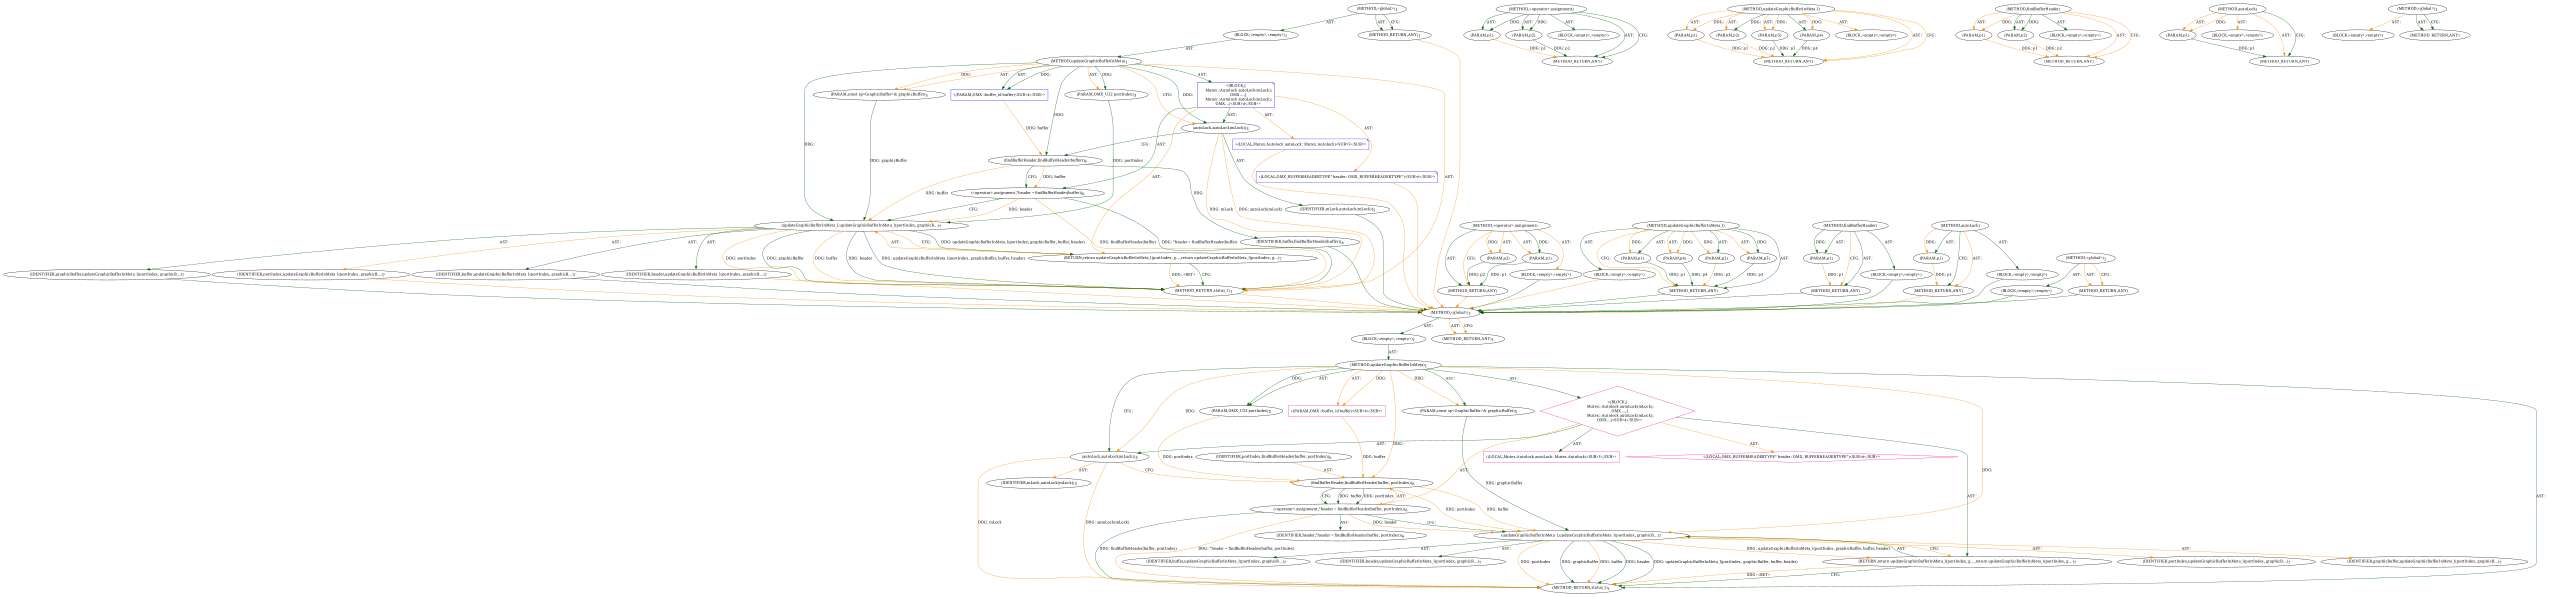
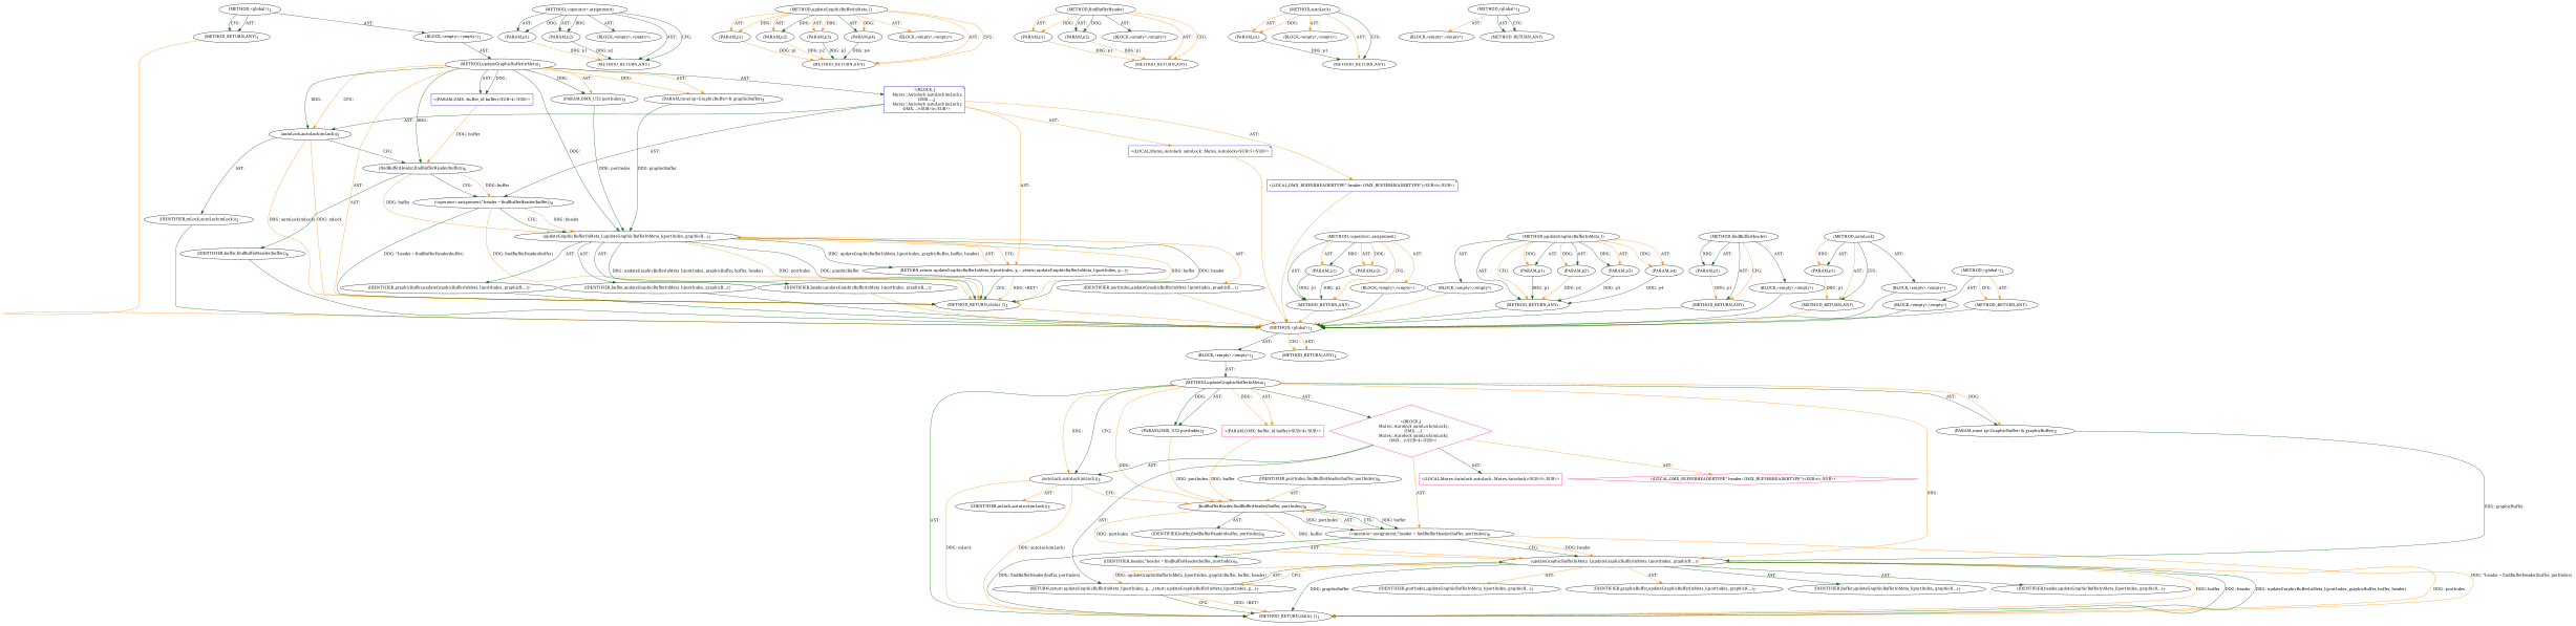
  digraph {
    fontname="PT Serif"
    node [fontname="PT Serif"]
    edge [color=darkgreen fontname="PT Serif"]
    n1 [label=<(METHOD,&lt;global&gt;)<SUB>1</SUB>>]
    n2 [label=<(BLOCK,&lt;empty&gt;,&lt;empty&gt;)<SUB>1</SUB>>]
    n3 [label=<(METHOD_RETURN,ANY)<SUB>1</SUB>>]
    n4 [label=<(METHOD,updateGraphicBufferInMeta)<SUB>1</SUB>>]
    n5 [label=<(METHOD,&lt;global&gt;)<SUB>1</SUB>>]
    n6 [label=<(PARAM,OMX_U32 portIndex)<SUB>3</SUB>>]
    n7 [label=<(PARAM,const sp&lt;GraphicBuffer&gt;&amp; graphicBuffer)<SUB>3</SUB>>]
    n8 [color=blue label="<(PARAM,OMX::buffer_id buffer)<SUB>4</SUB>>" shape=box]
    n9 [color=blue label="<(BLOCK,{\n     Mutex::Autolock autoLock(mLock);\n    OMX...,{\n     Mutex::Autolock autoLock(mLock);\n    OMX...)<SUB>4</SUB>>" shape=note]
    n10 [label=<(autoLock,autoLock(mLock))<SUB>5</SUB>>]
    n11 [label=<(findBufferHeader,findBufferHeader(buffer))<SUB>6</SUB>>]
    n12 [label=<(updateGraphicBufferInMeta_l,updateGraphicBufferInMeta_l(portIndex, graphicB...)<SUB>7</SUB>>]
    n13 [label=<(METHOD_RETURN,status_t)<SUB>1</SUB>>]
    n14 [color=blue label="<(LOCAL,Mutex.Autolock autoLock: Mutex.Autolock)<SUB>5</SUB>>" shape=note]
    n15 [color=blue label="<(LOCAL,OMX_BUFFERHEADERTYPE* header: OMX_BUFFERHEADERTYPE*)<SUB>6</SUB>>" shape=note]
    n16 [label=<(&lt;operator&gt;.assignment,*header = findBufferHeader(buffer))<SUB>6</SUB>>]
    n17 [label=<(RETURN,return updateGraphicBufferInMeta_l(portIndex, g...,return updateGraphicBufferInMeta_l(portIndex, g...)<SUB>7</SUB>>]
    n18 [label=<(IDENTIFIER,mLock,autoLock(mLock))<SUB>5</SUB>>]
    n19 [label=<(IDENTIFIER,buffer,findBufferHeader(buffer))<SUB>6</SUB>>]
    n20 [label=<(IDENTIFIER,portIndex,updateGraphicBufferInMeta_l(portIndex, graphicB...)<SUB>7</SUB>>]
    n21 [label=<(IDENTIFIER,graphicBuffer,updateGraphicBufferInMeta_l(portIndex, graphicB...)<SUB>7</SUB>>]
    n22 [label=<(IDENTIFIER,buffer,updateGraphicBufferInMeta_l(portIndex, graphicB...)<SUB>7</SUB>>]
    n23 [label=<(IDENTIFIER,header,updateGraphicBufferInMeta_l(portIndex, graphicB...)<SUB>7</SUB>>]
    n24 [label=<(BLOCK,&lt;empty&gt;,&lt;empty&gt;)<SUB>1</SUB>>]
    n25 [label=<(METHOD_RETURN,ANY)<SUB>1</SUB>>]
    n26 [label=<(METHOD,&lt;operator&gt;.assignment)>]
    n27 [label=<(PARAM,p1)>]
    n28 [label=<(PARAM,p2)>]
    n29 [label=<(BLOCK,&lt;empty&gt;,&lt;empty&gt;)>]
    n30 [label=<(METHOD_RETURN,ANY)>]
    n31 [label=<(METHOD,updateGraphicBufferInMeta_l)>]
    n32 [label=<(PARAM,p1)>]
    n33 [label=<(PARAM,p2)>]
    n34 [label=<(PARAM,p3)>]
    n35 [label=<(PARAM,p4)>]
    n36 [label=<(BLOCK,&lt;empty&gt;,&lt;empty&gt;)>]
    n37 [label=<(METHOD_RETURN,ANY)>]
    n38 [label=<(METHOD,findBufferHeader)>]
    n39 [label=<(PARAM,p1)>]
    n40 [label=<(BLOCK,&lt;empty&gt;,&lt;empty&gt;)>]
    n41 [label=<(METHOD_RETURN,ANY)>]
    n42 [label=<(METHOD,autoLock)>]
    n43 [label=<(PARAM,p1)>]
    n44 [label=<(BLOCK,&lt;empty&gt;,&lt;empty&gt;)>]
    n45 [label=<(METHOD_RETURN,ANY)>]
    n46 [label=<(METHOD,&lt;global&gt;)<SUB>1</SUB>>]
    n47 [label=<(BLOCK,&lt;empty&gt;,&lt;empty&gt;)>]
    n48 [label=<(METHOD_RETURN,ANY)>]
    n49 [label=<(METHOD,updateGraphicBufferInMeta)<SUB>1</SUB>>]
    n50 [label=<(PARAM,OMX_U32 portIndex)<SUB>3</SUB>>]
    n51 [label=<(PARAM,const sp&lt;GraphicBuffer&gt;&amp; graphicBuffer)<SUB>3</SUB>>]
    n52 [color=deeppink label="<(PARAM,OMX::buffer_id buffer)<SUB>4</SUB>>" shape=box]
    n53 [color=deeppink label="<(BLOCK,{\n     Mutex::Autolock autoLock(mLock);\n    OMX...,{\n     Mutex::Autolock autoLock(mLock);\n    OMX...)<SUB>4</SUB>>" shape=diamond]
    n54 [label=<(autoLock,autoLock(mLock))<SUB>5</SUB>>]
    n55 [label=<(findBufferHeader,findBufferHeader(buffer, portIndex))<SUB>6</SUB>>]
    n56 [label=<(updateGraphicBufferInMeta_l,updateGraphicBufferInMeta_l(portIndex, graphicB...)<SUB>7</SUB>>]
    n57 [label=<(METHOD_RETURN,status_t)<SUB>1</SUB>>]
    n58 [color=deeppink label="<(LOCAL,Mutex.Autolock autoLock: Mutex.Autolock)<SUB>5</SUB>>" shape=box]
    n59 [color=deeppink label="<(LOCAL,OMX_BUFFERHEADERTYPE* header: OMX_BUFFERHEADERTYPE*)<SUB>6</SUB>>" shape=diamond]
    n60 [label=<(&lt;operator&gt;.assignment,*header = findBufferHeader(buffer, portIndex))<SUB>6</SUB>>]
    n61 [label=<(RETURN,return updateGraphicBufferInMeta_l(portIndex, g...,return updateGraphicBufferInMeta_l(portIndex, g...)<SUB>7</SUB>>]
    n62 [label=<(IDENTIFIER,mLock,autoLock(mLock))<SUB>5</SUB>>]
+   n63 [label=<(IDENTIFIER,buffer,findBufferHeader(buffer, portIndex))<SUB>6</SUB>>]
    n64 [label=<(IDENTIFIER,portIndex,updateGraphicBufferInMeta_l(portIndex, graphicB...)<SUB>7</SUB>>]
    n65 [label=<(IDENTIFIER,graphicBuffer,updateGraphicBufferInMeta_l(portIndex, graphicB...)<SUB>7</SUB>>]
    n66 [label=<(IDENTIFIER,buffer,updateGraphicBufferInMeta_l(portIndex, graphicB...)<SUB>7</SUB>>]
    n67 [label=<(IDENTIFIER,header,updateGraphicBufferInMeta_l(portIndex, graphicB...)<SUB>7</SUB>>]
    n68 [label=<(IDENTIFIER,header,*header = findBufferHeader(buffer, portIndex))<SUB>6</SUB>>]
    n69 [label=<(IDENTIFIER,portIndex,findBufferHeader(buffer, portIndex))<SUB>6</SUB>>]
    n70 [label=<(METHOD,&lt;operator&gt;.assignment)>]
    n71 [label=<(PARAM,p1)>]
    n72 [label=<(PARAM,p2)>]
    n73 [label=<(BLOCK,&lt;empty&gt;,&lt;empty&gt;)>]
    n74 [label=<(METHOD_RETURN,ANY)>]
    n75 [label=<(METHOD,updateGraphicBufferInMeta_l)>]
    n76 [label=<(PARAM,p1)>]
    n77 [label=<(PARAM,p2)>]
    n78 [label=<(PARAM,p3)>]
    n79 [label=<(PARAM,p4)>]
    n80 [label=<(BLOCK,&lt;empty&gt;,&lt;empty&gt;)>]
    n81 [label=<(METHOD_RETURN,ANY)>]
    n82 [label=<(METHOD,findBufferHeader)>]
    n83 [label=<(PARAM,p1)>]
    n84 [label=<(PARAM,p2)>]
    n85 [label=<(BLOCK,&lt;empty&gt;,&lt;empty&gt;)>]
    n86 [label=<(METHOD_RETURN,ANY)>]
    n87 [label=<(METHOD,autoLock)>]
    n88 [label=<(PARAM,p1)>]
    n89 [label=<(BLOCK,&lt;empty&gt;,&lt;empty&gt;)>]
    n90 [label=<(METHOD_RETURN,ANY)>]
    n91 [label=<(METHOD,&lt;global&gt;)<SUB>1</SUB>>]
    n92 [label=<(BLOCK,&lt;empty&gt;,&lt;empty&gt;)>]
    n93 [label=<(METHOD_RETURN,ANY)>]
    n1 -> n2 [label="AST: "]
    n1 -> n3 [label="AST: "]
    n1 -> n3 [label="CFG: "]
    n2 -> n4 [label="AST: "]
    n3 -> n5 [color=darkorange]
    n4 -> n6 [color=darkorange label="AST: "]
    n4 -> n6 [label="DDG: "]
    n4 -> n7 [color=darkorange label="AST: "]
    n4 -> n7 [color=darkorange label="DDG: "]
    n4 -> n8 [label="AST: "]
    n4 -> n8 [label="DDG: "]
    n4 -> n9 [label="AST: "]
    n4 -> n10 [color=darkorange label="CFG: "]
    n4 -> n10 [label="DDG: "]
    n4 -> n11 [label="DDG: "]
    n4 -> n12 [label="DDG: "]
    n4 -> n13 [color=darkorange label="AST: "]
    n5 -> n24 [label="AST: "]
    n5 -> n25 [color=darkorange label="AST: "]
    n5 -> n25 [color=darkorange label="CFG: "]
    n6 -> n12 [label="DDG: portIndex"]
    n7 -> n12 [label="DDG: graphicBuffer"]
    n8 -> n11 [color=darkorange label="DDG: buffer"]
    n9 -> n10 [label="AST: "]
    n9 -> n14 [color=darkorange label="AST: "]
    n9 -> n15 [color=darkorange label="AST: "]
    n9 -> n16 [label="AST: "]
    n9 -> n17 [color=darkorange label="AST: "]
    n10 -> n11 [label="CFG: "]
    n10 -> n13 [color=darkorange label="DDG: autoLock(mLock)"]
    n10 -> n13 [color=darkorange label="DDG: mLock"]
    n10 -> n18 [label="AST: "]
    n11 -> n12 [color=darkorange label="DDG: buffer"]
    n11 -> n16 [label="CFG: "]
    n11 -> n16 [color=darkorange label="DDG: buffer"]
-   n11 -> n19 [label="DDG: "]
+   n11 -> n19 [label="AST: "]
    n12 -> n13 [color=darkorange label="DDG: portIndex"]
    n12 -> n13 [label="DDG: graphicBuffer"]
    n12 -> n13 [color=darkorange label="DDG: buffer"]
    n12 -> n13 [label="DDG: header"]
    n12 -> n13 [label="DDG: updateGraphicBufferInMeta_l(portIndex, graphicBuffer, buffer, header)"]
    n12 -> n17 [color=darkorange label="CFG: "]
    n12 -> n17 [label="DDG: updateGraphicBufferInMeta_l(portIndex, graphicBuffer, buffer, header)"]
    n12 -> n20 [color=darkorange label="AST: "]
    n12 -> n21 [label="AST: "]
    n12 -> n22 [label="AST: "]
    n12 -> n23 [label="AST: "]
    n13 -> n5 [color=darkorange]
    n14 -> n5 [color=darkorange]
    n15 -> n5 [color=darkorange]
    n16 -> n12 [label="CFG: "]
    n16 -> n12 [color=darkorange label="DDG: header"]
    n16 -> n13 [color=darkorange label="DDG: findBufferHeader(buffer)"]
    n16 -> n13 [label="DDG: *header = findBufferHeader(buffer)"]
    n17 -> n12 [color=darkorange label="AST: "]
    n17 -> n13 [label="CFG: "]
    n17 -> n13 [color=darkorange label="DDG: &lt;RET&gt;"]
    n18 -> n5
    n19 -> n5
    n20 -> n5 [color=darkorange]
    n21 -> n5
    n22 -> n5
    n23 -> n5 [color=darkorange]
    n24 -> n49 [label="AST: "]
    n26 -> n27 [color=darkorange label="AST: "]
    n26 -> n27 [label="DDG: "]
    n26 -> n28 [color=darkorange label="AST: "]
    n26 -> n28 [color=darkorange label="DDG: "]
    n26 -> n29 [color=darkorange label="AST: "]
    n26 -> n30 [label="AST: "]
    n26 -> n30 [color=darkorange label="CFG: "]
    n27 -> n30 [label="DDG: p1"]
    n28 -> n30 [label="DDG: p2"]
    n29 -> n5
    n30 -> n5 [color=darkorange]
    n31 -> n32 [label="AST: "]
    n31 -> n32 [color=darkorange label="DDG: "]
    n31 -> n33 [label="AST: "]
    n31 -> n33 [color=darkorange label="DDG: "]
    n31 -> n34 [color=darkorange label="AST: "]
    n31 -> n34 [label="DDG: "]
    n31 -> n35 [color=darkorange label="AST: "]
    n31 -> n35 [color=darkorange label="DDG: "]
    n31 -> n36 [label="AST: "]
    n31 -> n37 [label="AST: "]
    n31 -> n37 [color=darkorange label="CFG: "]
    n32 -> n37 [label="DDG: p1"]
    n33 -> n37 [color=darkorange label="DDG: p2"]
    n34 -> n37 [label="DDG: p3"]
    n35 -> n37 [label="DDG: p4"]
    n36 -> n5 [color=darkorange]
    n37 -> n5
    n38 -> n39 [label="AST: "]
    n38 -> n39 [label="DDG: "]
    n38 -> n40 [label="AST: "]
    n38 -> n41 [label="AST: "]
    n38 -> n41 [color=darkorange label="CFG: "]
    n39 -> n41 [color=darkorange label="DDG: p1"]
    n40 -> n5
    n41 -> n5
    n42 -> n43 [label="AST: "]
    n42 -> n43 [color=darkorange label="DDG: "]
    n42 -> n44 [label="AST: "]
    n42 -> n45 [color=darkorange label="AST: "]
    n42 -> n45 [label="CFG: "]
    n43 -> n45 [color=darkorange label="DDG: p1"]
    n44 -> n5
    n45 -> n5 [color=darkorange]
    n46 -> n47 [label="AST: "]
    n46 -> n48 [color=darkorange label="AST: "]
    n46 -> n48 [color=darkorange label="CFG: "]
    n47 -> n5
    n48 -> n5
    n49 -> n50 [label="AST: "]
    n49 -> n50 [label="DDG: "]
    n49 -> n51 [label="AST: "]
    n49 -> n51 [color=darkorange label="DDG: "]
    n49 -> n52 [color=darkorange label="AST: "]
    n49 -> n52 [color=darkorange label="DDG: "]
    n49 -> n53 [label="AST: "]
    n49 -> n54 [label="CFG: "]
    n49 -> n54 [color=darkorange label="DDG: "]
    n49 -> n55 [color=darkorange label="DDG: "]
    n49 -> n56 [color=darkorange label="DDG: "]
    n49 -> n57 [label="AST: "]
    n50 -> n55 [color=darkorange label="DDG: portIndex"]
    n51 -> n56 [label="DDG: graphicBuffer"]
    n52 -> n55 [color=darkorange label="DDG: buffer"]
    n53 -> n54 [label="AST: "]
    n53 -> n58 [label="AST: "]
    n53 -> n59 [color=darkorange label="AST: "]
    n53 -> n60 [color=darkorange label="AST: "]
    n53 -> n61 [label="AST: "]
    n54 -> n55 [color=darkorange label="CFG: "]
    n54 -> n57 [color=darkorange label="DDG: autoLock(mLock)"]
    n54 -> n57 [color=darkorange label="DDG: mLock"]
    n54 -> n62 [color=darkorange label="AST: "]
    n55 -> n56 [color=darkorange label="DDG: portIndex"]
    n55 -> n56 [color=darkorange label="DDG: buffer"]
    n55 -> n60 [label="CFG: "]
    n55 -> n60 [label="DDG: buffer"]
    n55 -> n60 [label="DDG: portIndex"]
+   n55 -> n63 [label="AST: "]
    n56 -> n57 [color=darkorange label="DDG: portIndex"]
    n56 -> n57 [label="DDG: graphicBuffer"]
    n56 -> n57 [color=darkorange label="DDG: buffer"]
    n56 -> n57 [label="DDG: header"]
    n56 -> n57 [label="DDG: updateGraphicBufferInMeta_l(portIndex, graphicBuffer, buffer, header)"]
    n56 -> n61 [color=darkorange label="CFG: "]
    n56 -> n61 [color=darkorange label="DDG: updateGraphicBufferInMeta_l(portIndex, graphicBuffer, buffer, header)"]
    n56 -> n64 [color=darkorange label="AST: "]
    n56 -> n65 [color=darkorange label="AST: "]
    n56 -> n66 [label="AST: "]
    n56 -> n67 [label="AST: "]
    n60 -> n55 [color=darkorange label="AST: "]
    n60 -> n56 [label="CFG: "]
    n60 -> n56 [color=darkorange label="DDG: header"]
    n60 -> n57 [label="DDG: findBufferHeader(buffer, portIndex)"]
    n60 -> n57 [color=darkorange label="DDG: *header = findBufferHeader(buffer, portIndex)"]
    n60 -> n68 [label="AST: "]
    n61 -> n56 [label="AST: "]
    n61 -> n57 [label="CFG: "]
    n61 -> n57 [color=darkorange label="DDG: &lt;RET&gt;"]
    n69 -> n55 [color=darkorange label="AST: "]
    n70 -> n71 [label="AST: "]
    n70 -> n71 [label="DDG: "]
    n70 -> n72 [label="AST: "]
    n70 -> n72 [label="DDG: "]
    n70 -> n73 [label="AST: "]
    n70 -> n74 [label="AST: "]
    n70 -> n74 [label="CFG: "]
    n71 -> n74 [color=darkorange label="DDG: p1"]
    n72 -> n74 [label="DDG: p2"]
    n75 -> n76 [color=darkorange label="AST: "]
    n75 -> n76 [color=darkorange label="DDG: "]
    n75 -> n77 [color=darkorange label="AST: "]
    n75 -> n77 [label="DDG: "]
    n75 -> n78 [color=darkorange label="AST: "]
    n75 -> n78 [color=darkorange label="DDG: "]
    n75 -> n79 [label="AST: "]
    n75 -> n79 [color=darkorange label="DDG: "]
    n75 -> n80 [color=darkorange label="AST: "]
    n75 -> n81 [color=darkorange label="AST: "]
    n75 -> n81 [color=darkorange label="CFG: "]
    n76 -> n81 [color=darkorange label="DDG: p1"]
    n77 -> n81 [color=darkorange label="DDG: p2"]
    n78 -> n81 [label="DDG: p3"]
    n79 -> n81 [label="DDG: p4"]
    n82 -> n83 [color=darkorange label="AST: "]
    n82 -> n83 [color=darkorange label="DDG: "]
    n82 -> n84 [label="AST: "]
    n82 -> n84 [label="DDG: "]
    n82 -> n85 [label="AST: "]
    n82 -> n86 [color=darkorange label="AST: "]
    n82 -> n86 [color=darkorange label="CFG: "]
    n83 -> n86 [color=darkorange label="DDG: p1"]
    n84 -> n86 [color=darkorange label="DDG: p2"]
    n87 -> n88 [color=darkorange label="AST: "]
    n87 -> n88 [color=darkorange label="DDG: "]
    n87 -> n89 [color=darkorange label="AST: "]
    n87 -> n90 [color=darkorange label="AST: "]
    n87 -> n90 [label="CFG: "]
    n88 -> n90 [label="DDG: p1"]
    n91 -> n92 [color=darkorange label="AST: "]
    n91 -> n93 [label="AST: "]
    n91 -> n93 [label="CFG: "]
  }
